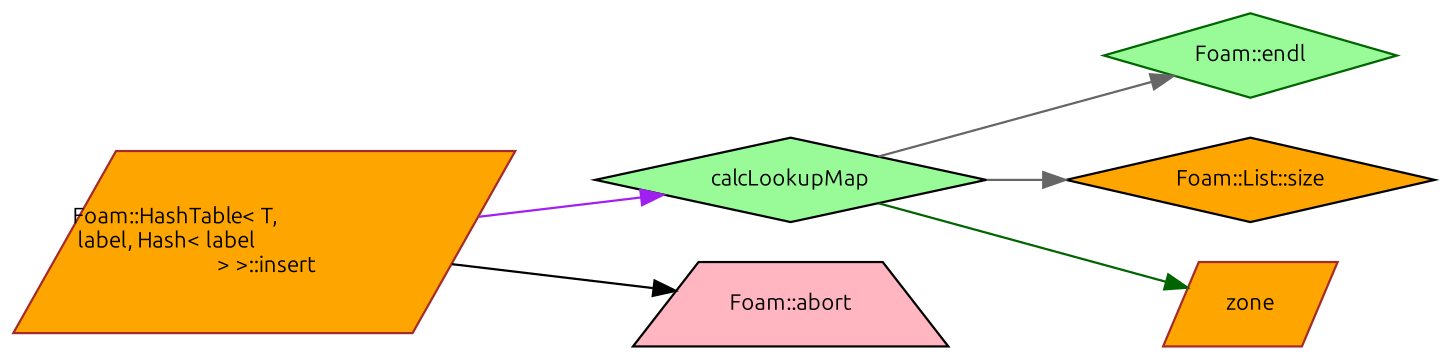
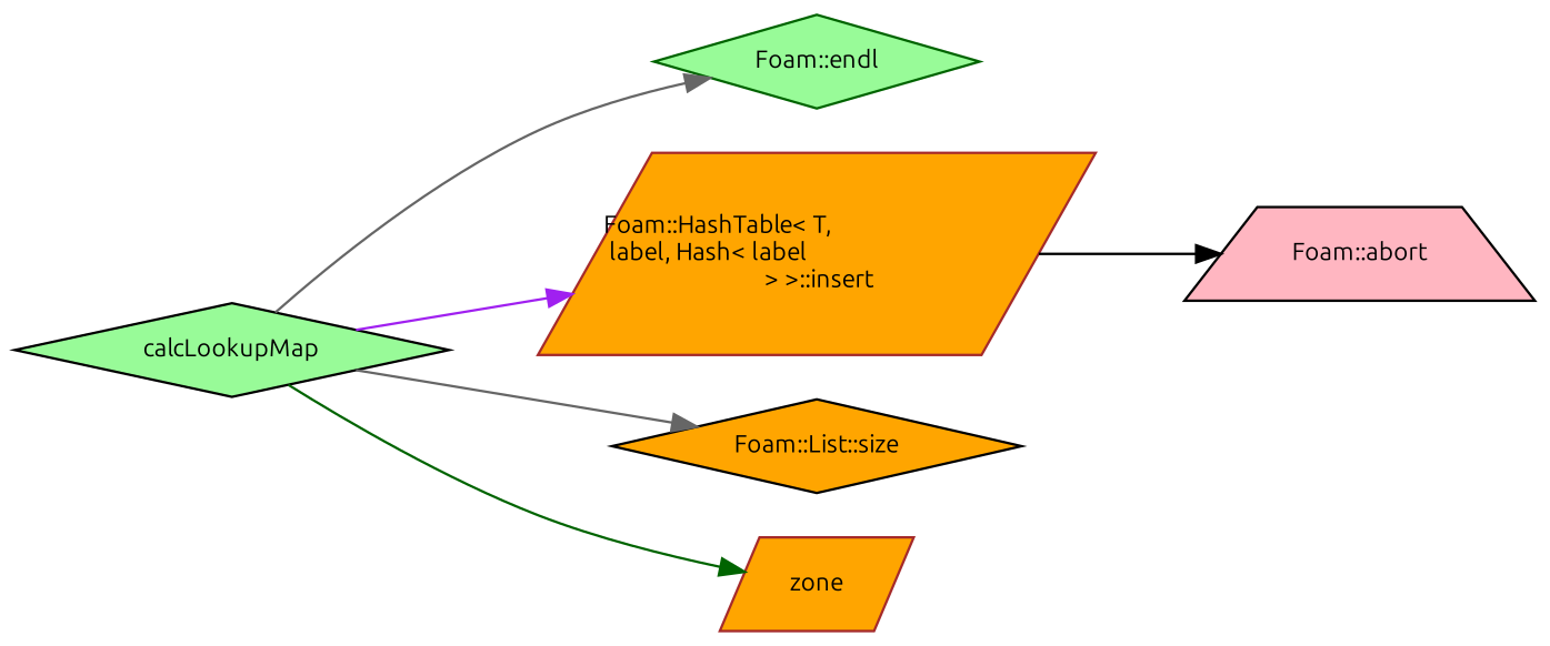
  digraph {
    fontname=Ubuntu
    rankdir=LR
    node [color=black fillcolor=orange fontname=Ubuntu fontsize=10 shape=diamond style=filled]
    edge [color=gray40 fontname=Ubuntu fontsize=10 labelfontname=Helvetica labelfontsize=10 style=solid]
    n1 [fillcolor=palegreen fontcolor=black height=0.2 label=calcLookupMap width=0.4]
    n2 [color=darkgreen fillcolor=palegreen height=0.2 label="Foam::endl" width=0.4]
    n3 [color=brown height=0.2 label="Foam::HashTable\< T,\l label, Hash\< label\l \> \>::insert" shape=parallelogram width=0.4]
    n4 [height=0.2 label="Foam::List::size" width=0.4]
    n5 [color=brown height=0.2 label=zone shape=parallelogram width=0.4]
    n6 [fillcolor=lightpink height=0.2 label="Foam::abort" shape=trapezium width=0.4]
    n1 -> n2
-   n3 -> n1 [color=purple]
+   n1 -> n3 [color=purple]
    n1 -> n4
    n1 -> n5 [color=darkgreen]
    n3 -> n6 [color=black]
  }
